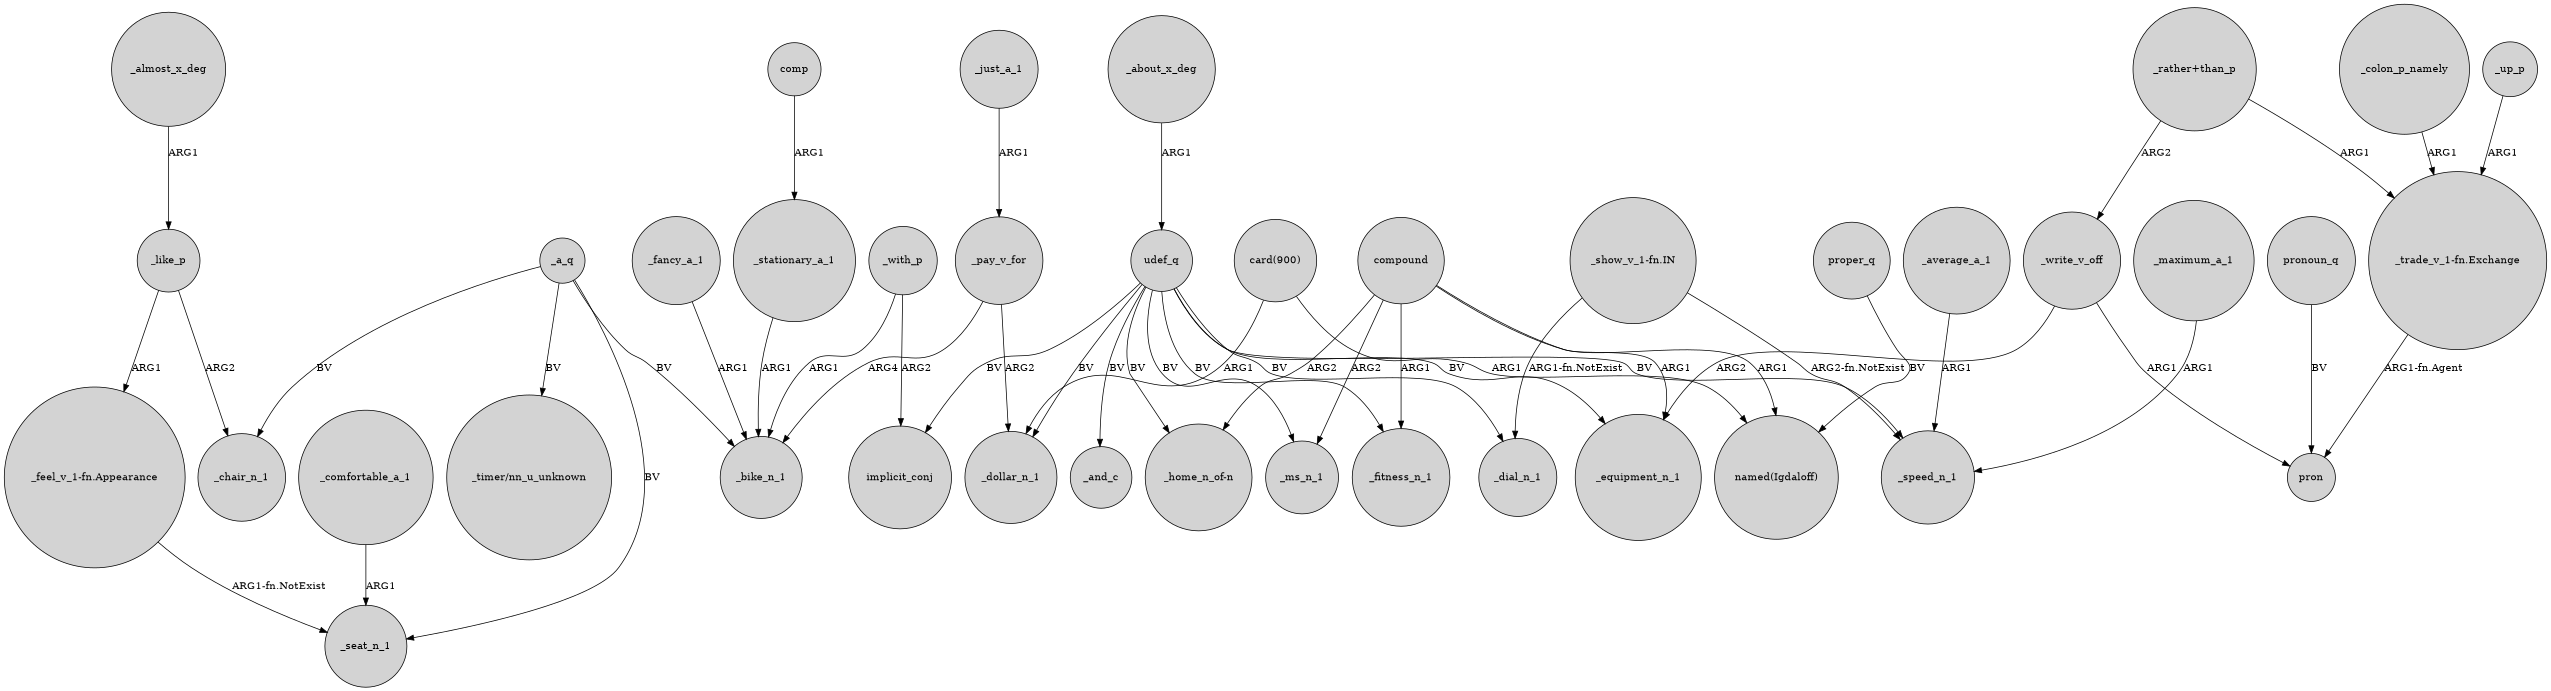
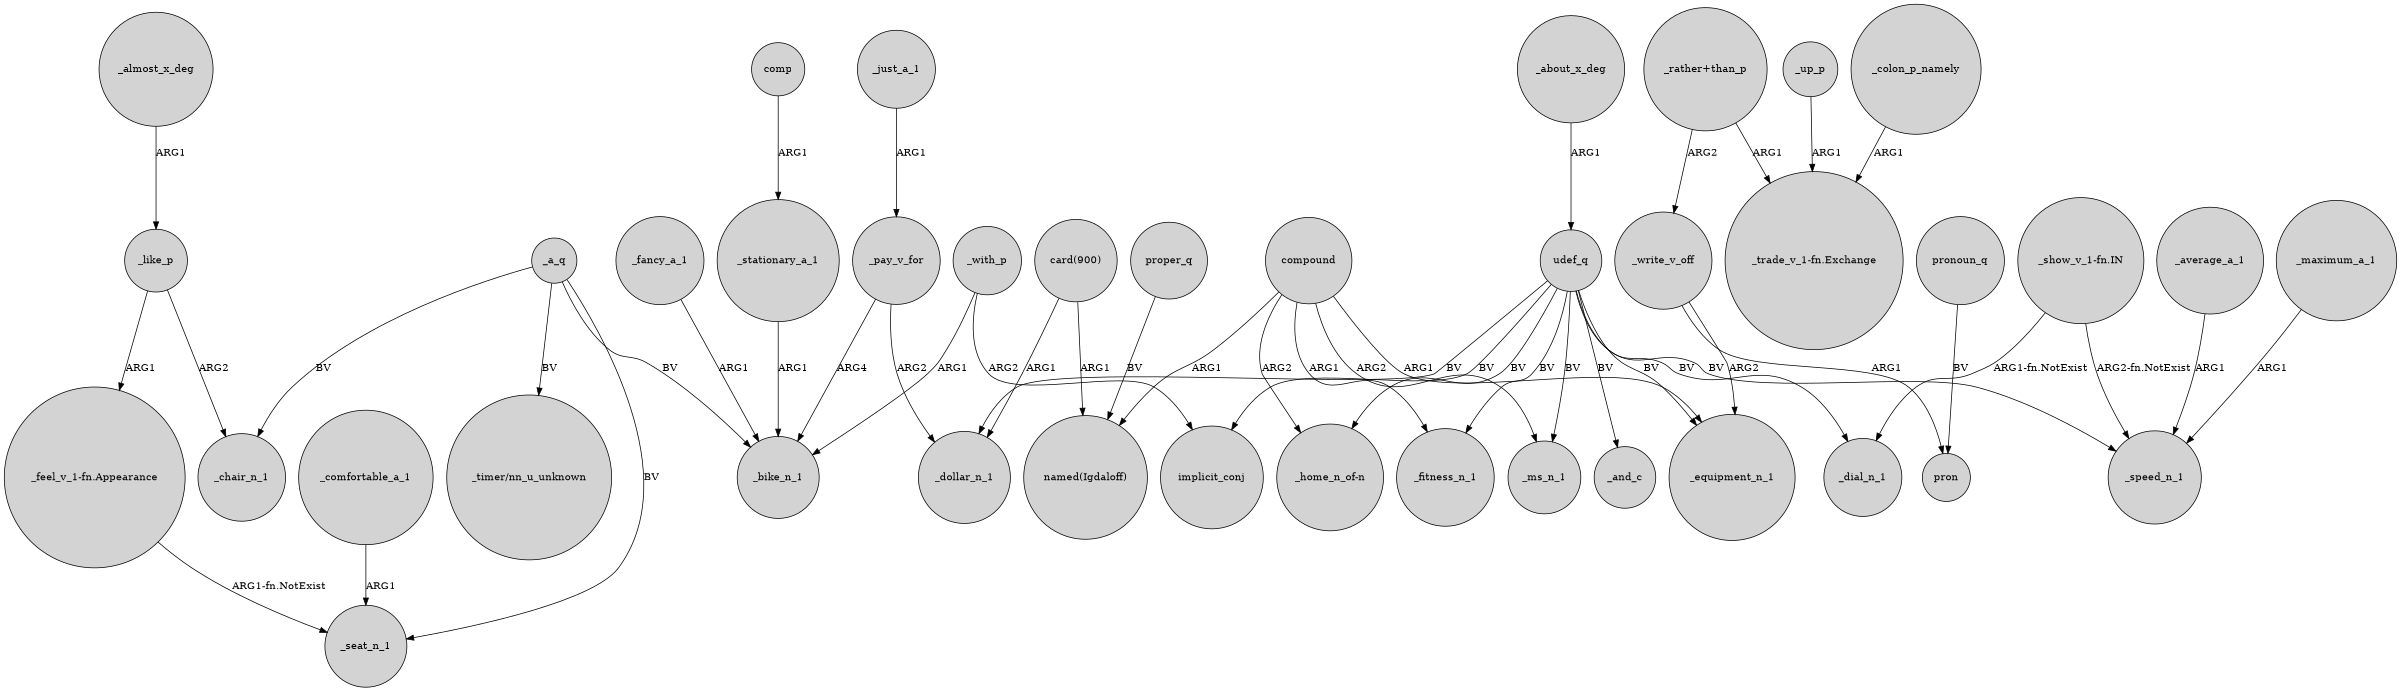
  digraph {
    node [shape=circle style=filled]
    _like_p
    "_feel_v_1-fn.Appearance"
    _chair_n_1
    _seat_n_1
    udef_q
    _equipment_n_1
    _speed_n_1
    _dial_n_1
    "_home_n_of-n"
    implicit_conj
    _ms_n_1
    _fitness_n_1
    _dollar_n_1
    _and_c
    _pay_v_for
    _bike_n_1
    _write_v_off
    pron
    _almost_x_deg
    "_show_v_1-fn.IN"
    _average_a_1
    _a_q
    "_timer/nn_u_unknown"
    _colon_p_namely
    "_trade_v_1-fn.Exchange"
    comp
    _stationary_a_1
    _fancy_a_1
    "_rather+than_p"
    compound
    "named(Igdaloff)"
    _just_a_1
    _about_x_deg
    _with_p
    _comfortable_a_1
    pronoun_q
    _up_p
    proper_q
    _maximum_a_1
    "card(900)"
    _like_p -> "_feel_v_1-fn.Appearance" [label=ARG1]
    _like_p -> _chair_n_1 [label=ARG2]
    "_feel_v_1-fn.Appearance" -> _seat_n_1 [label="ARG1-fn.NotExist"]
    udef_q -> _equipment_n_1 [label=BV]
    udef_q -> _speed_n_1 [label=BV]
    udef_q -> _dial_n_1 [label=BV]
    udef_q -> "_home_n_of-n" [label=BV]
    udef_q -> implicit_conj [label=BV]
    udef_q -> _ms_n_1 [label=BV]
    udef_q -> _fitness_n_1 [label=BV]
    udef_q -> _dollar_n_1 [label=BV]
    udef_q -> _and_c [label=BV]
    _pay_v_for -> _dollar_n_1 [label=ARG2]
    _pay_v_for -> _bike_n_1 [label=ARG4]
    _write_v_off -> _equipment_n_1 [label=ARG2]
    _write_v_off -> pron [label=ARG1]
    _almost_x_deg -> _like_p [label=ARG1]
    "_show_v_1-fn.IN" -> _speed_n_1 [label="ARG2-fn.NotExist"]
    "_show_v_1-fn.IN" -> _dial_n_1 [label="ARG1-fn.NotExist"]
    _average_a_1 -> _speed_n_1 [label=ARG1]
    _a_q -> _chair_n_1 [label=BV]
    _a_q -> _seat_n_1 [label=BV]
    _a_q -> _bike_n_1 [label=BV]
    _a_q -> "_timer/nn_u_unknown" [label=BV]
    _colon_p_namely -> "_trade_v_1-fn.Exchange" [label=ARG1]
-   "_trade_v_1-fn.Exchange" -> pron [label="ARG1-fn.Agent"]
    comp -> _stationary_a_1 [label=ARG1]
    _stationary_a_1 -> _bike_n_1 [label=ARG1]
    _fancy_a_1 -> _bike_n_1 [label=ARG1]
    "_rather+than_p" -> _write_v_off [label=ARG2]
    "_rather+than_p" -> "_trade_v_1-fn.Exchange" [label=ARG1]
    compound -> _equipment_n_1 [label=ARG1]
    compound -> "_home_n_of-n" [label=ARG2]
    compound -> _ms_n_1 [label=ARG2]
    compound -> _fitness_n_1 [label=ARG1]
    compound -> "named(Igdaloff)" [label=ARG1]
    _just_a_1 -> _pay_v_for [label=ARG1]
    _about_x_deg -> udef_q [label=ARG1]
    _with_p -> implicit_conj [label=ARG2]
    _with_p -> _bike_n_1 [label=ARG1]
    _comfortable_a_1 -> _seat_n_1 [label=ARG1]
    pronoun_q -> pron [label=BV]
    _up_p -> "_trade_v_1-fn.Exchange" [label=ARG1]
    proper_q -> "named(Igdaloff)" [label=BV]
    _maximum_a_1 -> _speed_n_1 [label=ARG1]
    "card(900)" -> _dollar_n_1 [label=ARG1]
    "card(900)" -> "named(Igdaloff)" [label=ARG1]
  }
